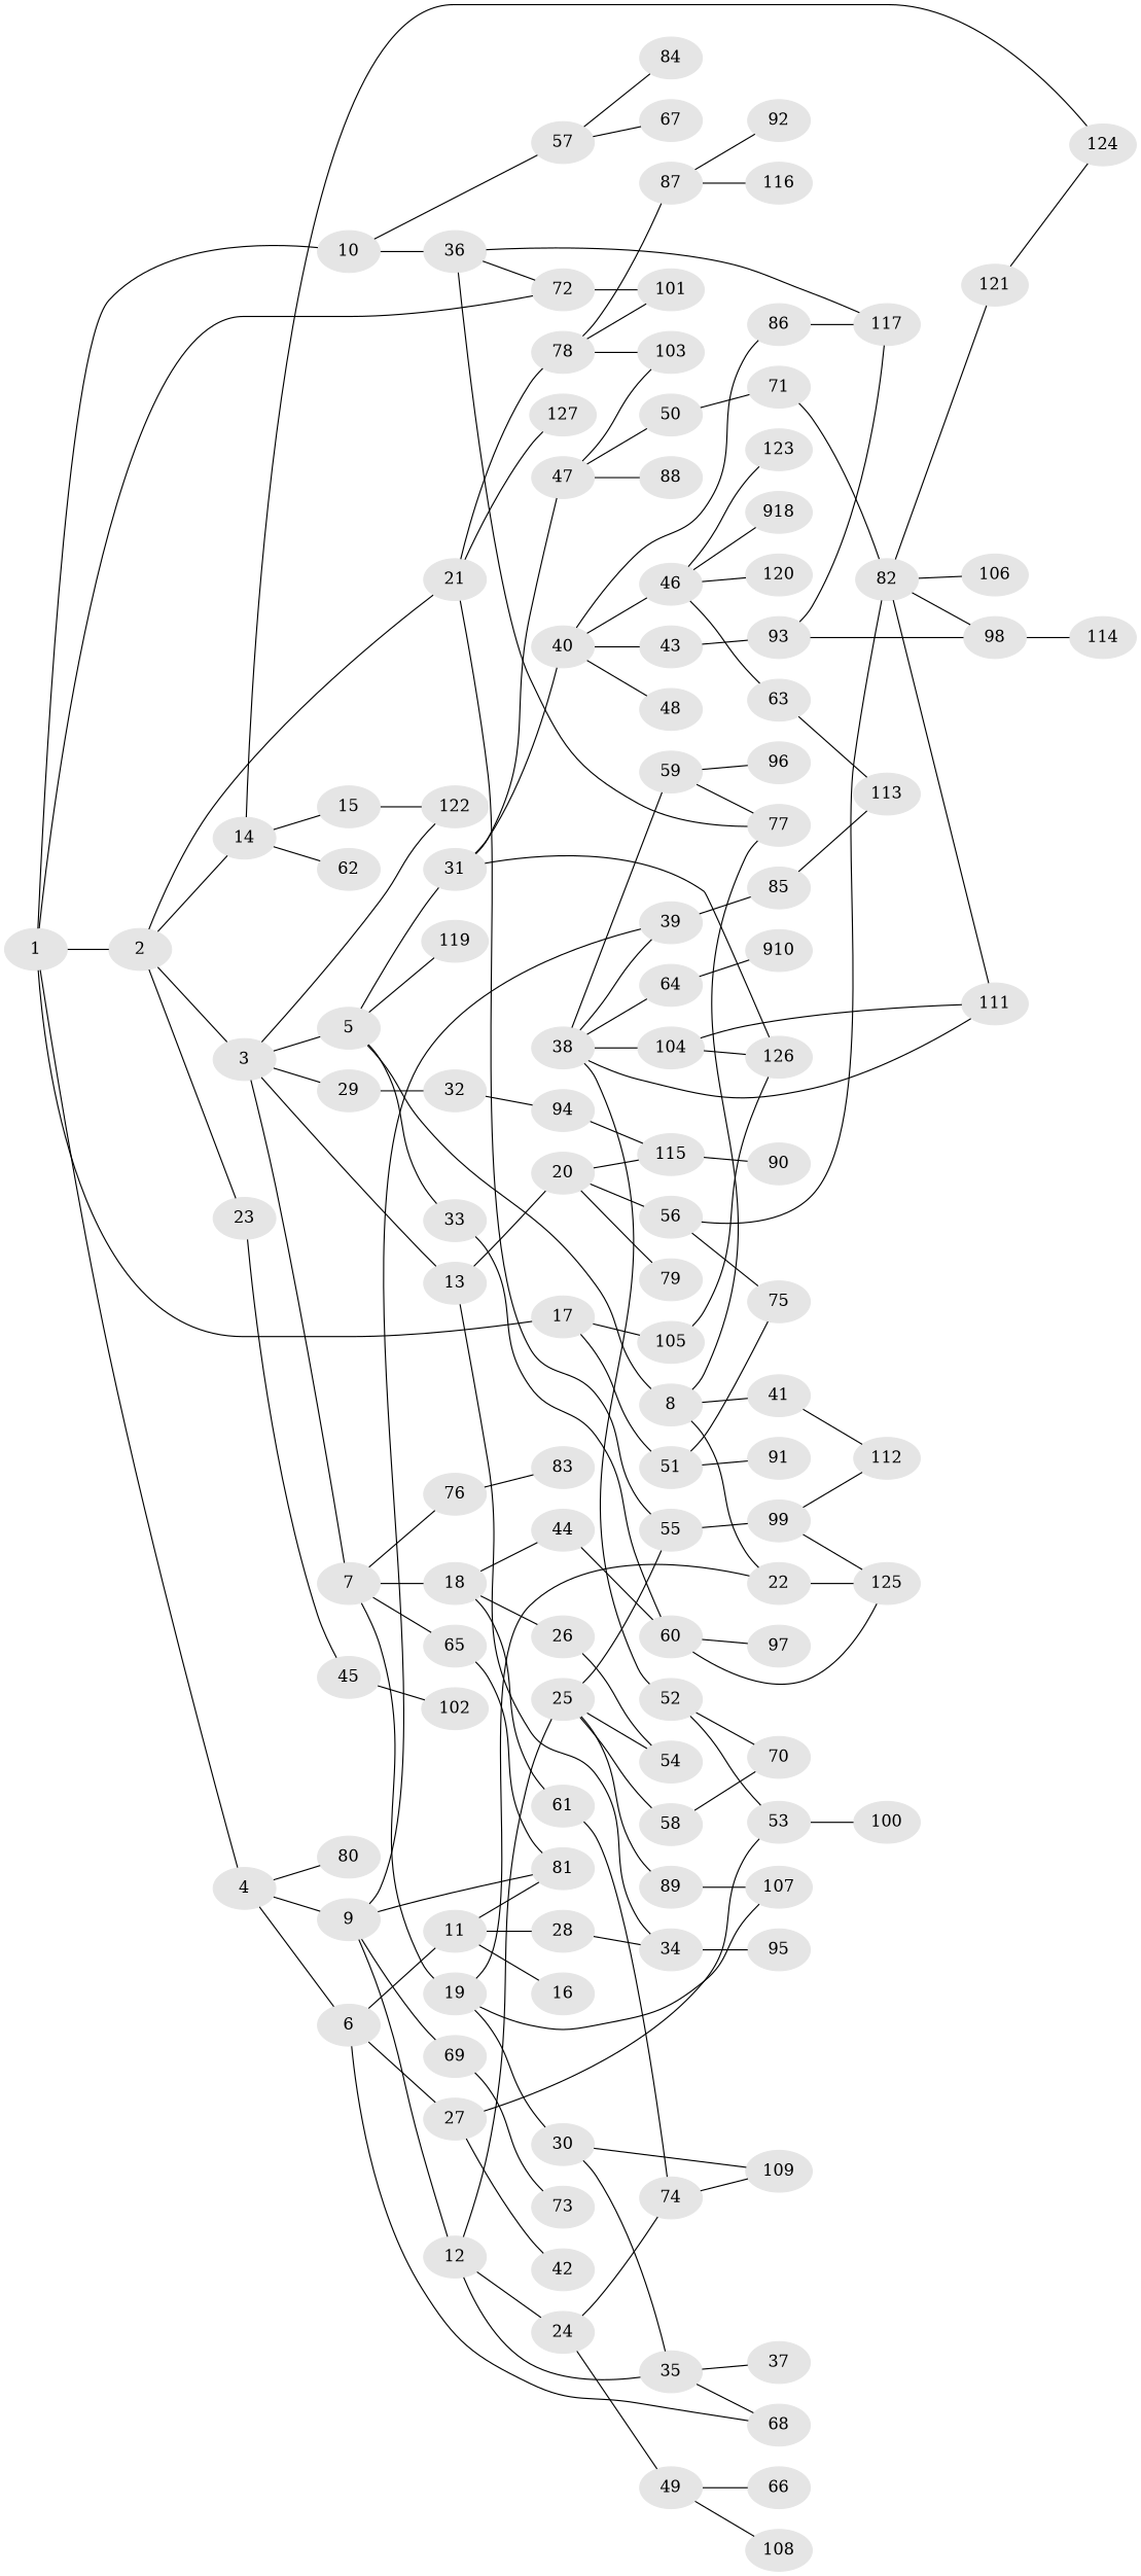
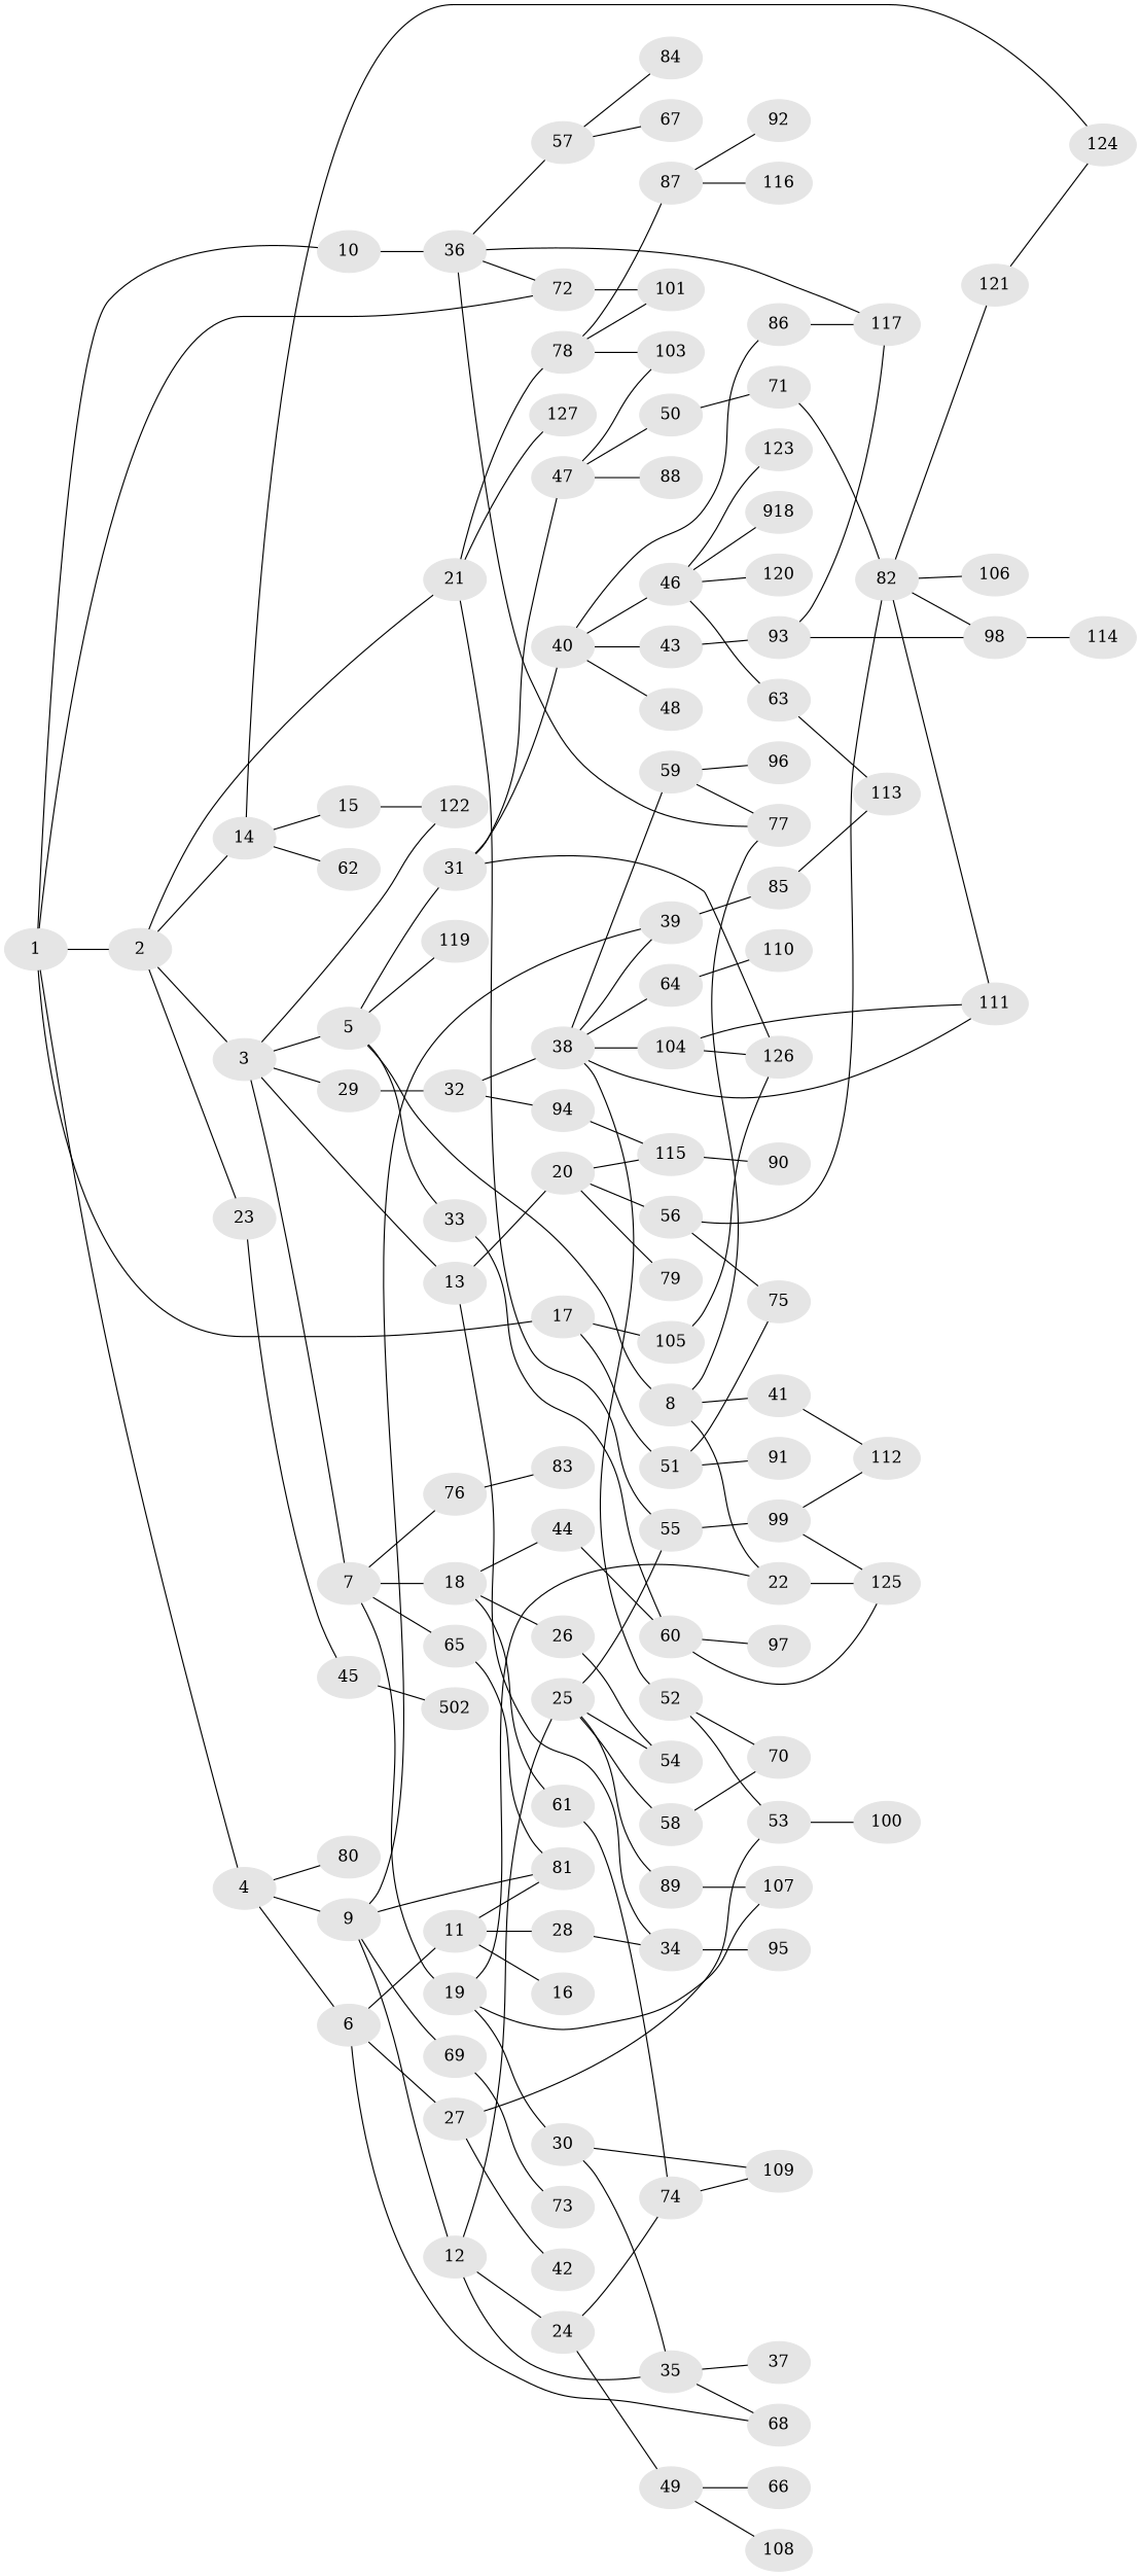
  graph {
    rankdir=LR
    node [color=gray90 style=filled]
    1
    2
    4
    10
    17
    72
    3
    14
    21
    23
    6
    9
    80
    36
    57
    51
    105
    101
    5
    7
    13
    29
    122
    15
    62
    124
    55
    78
    127
    45
    8
    31
    33
    119
    18
    19
    65
    76
    20
    34
    32
    11
    27
    68
    12
    39
    69
    81
    22
    41
    77
    40
    47
    126
    60
    16
    28
    42
    53
    26
    44
    61
    30
    107
    83
    125
    112
    24
    25
    35
    85
    73
    117
    67
    84
    49
    74
    54
    58
    89
    37
    56
    79
    115
    95
    75
    91
    109
    82
    90
    99
    103
    87
-   102
+   102 [label=502]
    66
    108
    70
    100
    38
    94
    43
    46
    48
    86
    50
    88
    52
    59
    64
    104
    111
    97
    96
-   110 [label=910]
+   110
    113
    93
    63
    n118 [label=918]
    120
    123
    98
    71
    106
    121
    92
    116
    114
    1 -- 2
    1 -- 4
    1 -- 10
    1 -- 17
    1 -- 72
    2 -- 3
    2 -- 14
    2 -- 21
    2 -- 23
    4 -- 6
    4 -- 9
    4 -- 80
    10 -- 36
-   10 -- 57
+   36 -- 57
    17 -- 51
    17 -- 105
    72 -- 101
    3 -- 5
    3 -- 7
    3 -- 13
    3 -- 29
    3 -- 122
    14 -- 15
    14 -- 62
    14 -- 124
    21 -- 55
    21 -- 78
    21 -- 127
    23 -- 45
    6 -- 11
    6 -- 27
    6 -- 68
    9 -- 12
    9 -- 39
    9 -- 69
    9 -- 81
    36 -- 72
    36 -- 77
    36 -- 117
    57 -- 67
    57 -- 84
    51 -- 75
    51 -- 91
    105 -- 126
    5 -- 8
    5 -- 31
    5 -- 33
    5 -- 119
    7 -- 18
    7 -- 19
    7 -- 65
    7 -- 76
    13 -- 20
    13 -- 34
    29 -- 32
    15 -- 122
    55 -- 99
    78 -- 101
    78 -- 103
    78 -- 87
    45 -- 102
    8 -- 22
    8 -- 41
    8 -- 77
    31 -- 40
    31 -- 47
    31 -- 126
    33 -- 60
    18 -- 26
    18 -- 44
    18 -- 61
    19 -- 22
    19 -- 30
    19 -- 107
    65 -- 81
    76 -- 83
    20 -- 56
    20 -- 79
    20 -- 115
    34 -- 95
+   32 -- 38
    32 -- 94
    11 -- 81
    11 -- 16
    11 -- 28
    27 -- 42
    27 -- 53
    12 -- 24
    12 -- 25
    12 -- 35
    39 -- 85
    69 -- 73
    22 -- 125
    41 -- 112
    40 -- 43
    40 -- 46
    40 -- 48
    40 -- 86
    47 -- 103
    47 -- 50
    47 -- 88
    60 -- 125
    60 -- 97
    28 -- 34
    53 -- 100
    26 -- 54
    44 -- 60
    61 -- 74
    30 -- 35
    30 -- 109
    24 -- 49
    24 -- 74
    25 -- 55
    25 -- 54
    25 -- 58
    25 -- 89
    35 -- 68
    35 -- 37
    85 -- 113
    49 -- 66
    49 -- 108
    74 -- 109
    58 -- 70
    89 -- 107
    56 -- 75
    56 -- 82
    115 -- 90
    82 -- 111
    82 -- 98
    82 -- 106
    82 -- 121
    99 -- 125
    99 -- 112
    87 -- 92
    87 -- 116
    38 -- 39
    38 -- 52
    38 -- 59
    38 -- 64
    38 -- 104
    38 -- 111
    94 -- 115
    43 -- 93
    46 -- 63
    46 -- n118
    46 -- 120
    46 -- 123
    86 -- 117
    50 -- 71
    52 -- 53
    52 -- 70
    59 -- 77
    59 -- 96
    64 -- 110
    104 -- 126
    104 -- 111
    93 -- 117
    93 -- 98
    63 -- 113
    98 -- 114
    71 -- 82
    121 -- 124
  }
